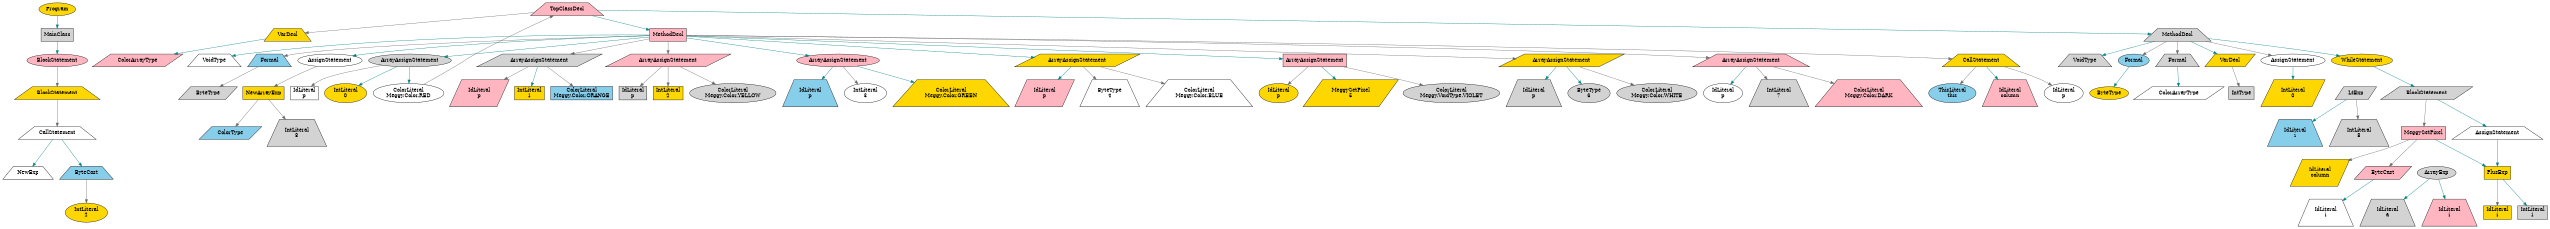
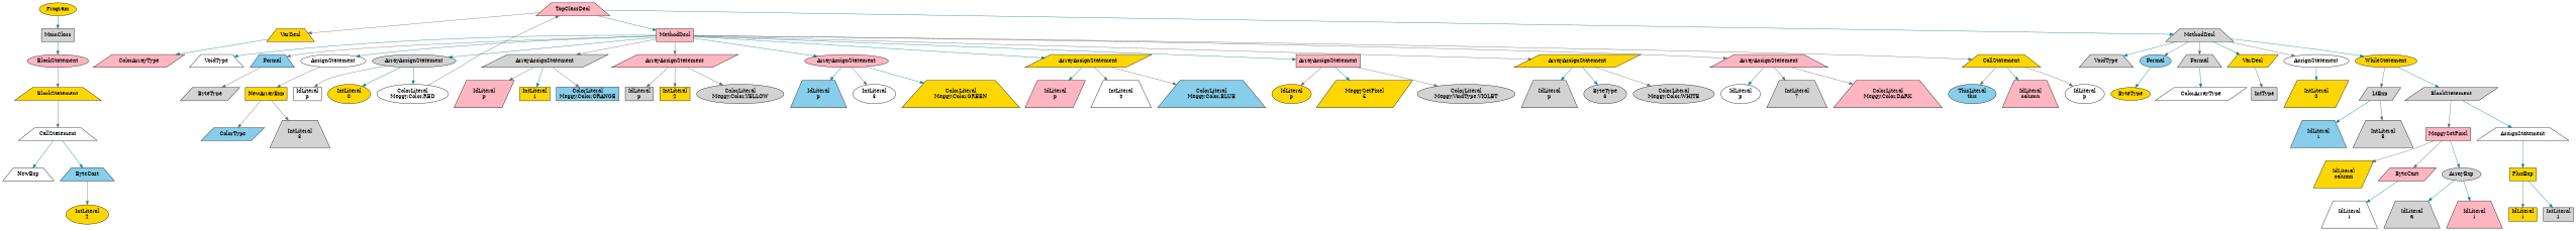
  digraph {
    node [fillcolor=lightgrey shape=trapezium style=filled]
    edge [color=gray40]
    n1 [fillcolor=gold label=Program shape=ellipse]
    n2 [label=MainClass shape=box]
    n3 [fillcolor=lightpink label=BlockStatement shape=ellipse]
    n4 [fillcolor=lightpink label=TopClassDecl]
    n5 [fillcolor=gold label=VarDecl]
    n6 [fillcolor=lightpink label=MethodDecl shape=box]
    n7 [label=MethodDecl]
    n8 [fillcolor=gold label=BlockStatement]
    n9 [fillcolor=white label=CallStatement]
    n10 [fillcolor=white label=NewExp]
    n11 [fillcolor=skyblue label=ByteCast]
    n12 [fillcolor=gold label="IntLiteral\n2" shape=ellipse]
    n13 [fillcolor=lightpink label=ColorArrayType shape=parallelogram]
    n14 [fillcolor=white label=VoidType]
    n15 [fillcolor=skyblue label=Formal]
    n16 [fillcolor=white label=AssignStatement shape=ellipse]
    n17 [label=ArrayAssignStatement shape=ellipse]
    n18 [label=ArrayAssignStatement shape=parallelogram]
    n19 [fillcolor=lightpink label=ArrayAssignStatement shape=parallelogram]
    n20 [fillcolor=lightpink label=ArrayAssignStatement shape=ellipse]
    n21 [fillcolor=gold label=ArrayAssignStatement shape=parallelogram]
    n22 [fillcolor=lightpink label=ArrayAssignStatement shape=box]
    n23 [fillcolor=gold label=ArrayAssignStatement shape=parallelogram]
    n24 [fillcolor=lightpink label=ArrayAssignStatement]
    n25 [fillcolor=gold label=CallStatement]
    n26 [label=VoidType]
    n27 [fillcolor=skyblue label=Formal shape=ellipse]
    n28 [label=Formal]
    n29 [fillcolor=gold label=VarDecl shape=parallelogram]
    n30 [fillcolor=white label=AssignStatement shape=ellipse]
    n31 [fillcolor=gold label=WhileStatement shape=ellipse]
    n32 [label=ByteType shape=parallelogram]
    n33 [fillcolor=gold label=NewArrayExp shape=box]
    n34 [fillcolor=white label="IdLiteral\np" shape=box]
    n35 [fillcolor=gold label="IntLiteral\n0" shape=ellipse]
    n36 [fillcolor=white label="ColorLiteral\nMeggy.Color.RED" shape=ellipse]
    n37 [fillcolor=lightpink label="IdLiteral\np" shape=parallelogram]
    n38 [fillcolor=gold label="IntLiteral\n1" shape=box]
    n39 [fillcolor=skyblue label="ColorLiteral\nMeggy.Color.ORANGE" shape=box]
    n40 [label="IdLiteral\np" shape=box]
    n41 [fillcolor=gold label="IntLiteral\n2" shape=box]
    n42 [label="ColorLiteral\nMeggy.Color.YELLOW" shape=ellipse]
    n43 [fillcolor=skyblue label="IdLiteral\np"]
    n44 [fillcolor=white label="IntLiteral\n3" shape=ellipse]
    n45 [fillcolor=gold label="ColorLiteral\nMeggy.Color.GREEN"]
    n46 [fillcolor=lightpink label="IdLiteral\np" shape=parallelogram]
-   n47 [fillcolor=white label="ByteType\n4"]
-   n48 [fillcolor=white label="ColorLiteral\nMeggy.Color.BLUE"]
+   n47 [fillcolor=white label="IntLiteral\n4"]
+   n48 [fillcolor=skyblue label="ColorLiteral\nMeggy.Color.BLUE"]
    n49 [fillcolor=gold label="IdLiteral\np" shape=ellipse]
    n50 [fillcolor=gold label="MeggySetPixel\n5" shape=parallelogram]
    n51 [label="ColorLiteral\nMeggy.VoidType.VIOLET" shape=ellipse]
    n52 [label="IdLiteral\np"]
    n53 [label="ByteType\n6" shape=ellipse]
    n54 [label="ColorLiteral\nMeggy.Color.WHITE" shape=ellipse]
    n55 [fillcolor=white label="IdLiteral\np" shape=ellipse]
    n56 [label="IntLiteral\n7"]
    n57 [fillcolor=lightpink label="ColorLiteral\nMeggy.Color.DARK"]
    n58 [fillcolor=skyblue label="ThisLiteral\nthis" shape=ellipse]
    n59 [fillcolor=lightpink label="IdLiteral\ncolumn"]
    n60 [fillcolor=white label="IdLiteral\np" shape=ellipse]
    n61 [fillcolor=skyblue label=ColorType shape=parallelogram]
    n62 [label="IntLiteral\n8"]
    n63 [fillcolor=gold label=ByteType shape=ellipse]
    n64 [fillcolor=white label=ColorArrayType shape=parallelogram]
    n65 [label=IntType shape=box]
    n66 [fillcolor=gold label="IntLiteral\n0" shape=parallelogram]
    n67 [label=LtExp shape=parallelogram]
    n68 [label=BlockStatement shape=parallelogram]
    n69 [fillcolor=skyblue label="IdLiteral\ni"]
    n70 [label="IntLiteral\n8"]
    n71 [fillcolor=lightpink label=MeggySetPixel shape=box]
    n72 [fillcolor=white label=AssignStatement]
    n73 [fillcolor=gold label="IdLiteral\ncolumn" shape=parallelogram]
    n74 [fillcolor=lightpink label=ByteCast shape=parallelogram]
    n75 [label=ArrayExp shape=ellipse]
    n76 [fillcolor=gold label=PlusExp shape=box]
    n77 [fillcolor=white label="IdLiteral\ni"]
    n78 [label="IdLiteral\na"]
    n79 [fillcolor=lightpink label="IdLiteral\ni"]
    n80 [fillcolor=gold label="IdLiteral\ni" shape=box]
    n81 [label="IntLiteral\n1" shape=box]
    n1 -> n2 [color=teal]
    n2 -> n3 [color=teal]
    n3 -> n8
    n4 -> n5
    n4 -> n6 [color=teal]
    n4 -> n7 [color=teal]
    n5 -> n13 [color=teal]
    n6 -> n14 [color=teal]
    n6 -> n15
    n6 -> n16 [color=teal]
    n6 -> n17 [color=teal]
    n6 -> n18
    n6 -> n19
    n6 -> n20 [color=teal]
    n6 -> n21 [color=teal]
    n6 -> n22 [color=teal]
    n6 -> n23
    n6 -> n24
    n6 -> n25
    n7 -> n26 [color=teal]
    n7 -> n27
    n7 -> n28
    n7 -> n29 [color=teal]
    n7 -> n30
    n7 -> n31 [color=teal]
    n8 -> n9
    n9 -> n10 [color=teal]
    n9 -> n11 [color=teal]
    n11 -> n12
    n15 -> n32
    n16 -> n33
    n17 -> n34
    n17 -> n35 [color=teal]
    n17 -> n36 [color=teal]
    n18 -> n37
    n18 -> n38 [color=teal]
    n18 -> n39
    n19 -> n40
    n19 -> n41
    n19 -> n42
    n20 -> n43 [color=teal]
    n20 -> n44
    n20 -> n45 [color=teal]
    n21 -> n46 [color=teal]
    n21 -> n47
    n21 -> n48
    n22 -> n49
    n22 -> n50 [color=teal]
    n22 -> n51
    n23 -> n52 [color=teal]
    n23 -> n53 [color=teal]
    n23 -> n54
    n24 -> n55 [color=teal]
    n24 -> n56
    n24 -> n57
    n25 -> n58
    n25 -> n59 [color=teal]
    n25 -> n60
    n27 -> n63 [color=teal]
    n28 -> n64 [color=teal]
    n29 -> n65
    n30 -> n66 [color=teal]
+   n31 -> n67
    n31 -> n68 [color=teal]
    n33 -> n61
    n33 -> n62
    n36 -> n4
    n67 -> n69 [color=teal]
    n67 -> n70
    n68 -> n71
    n68 -> n72 [color=teal]
    n71 -> n73
    n71 -> n74
-   n71 -> n76 [color=teal]
+   n71 -> n75 [color=teal]
    n72 -> n76 [color=teal]
    n74 -> n77 [color=teal]
    n75 -> n78 [color=teal]
    n75 -> n79 [color=teal]
    n76 -> n80
    n76 -> n81 [color=teal]
  }
